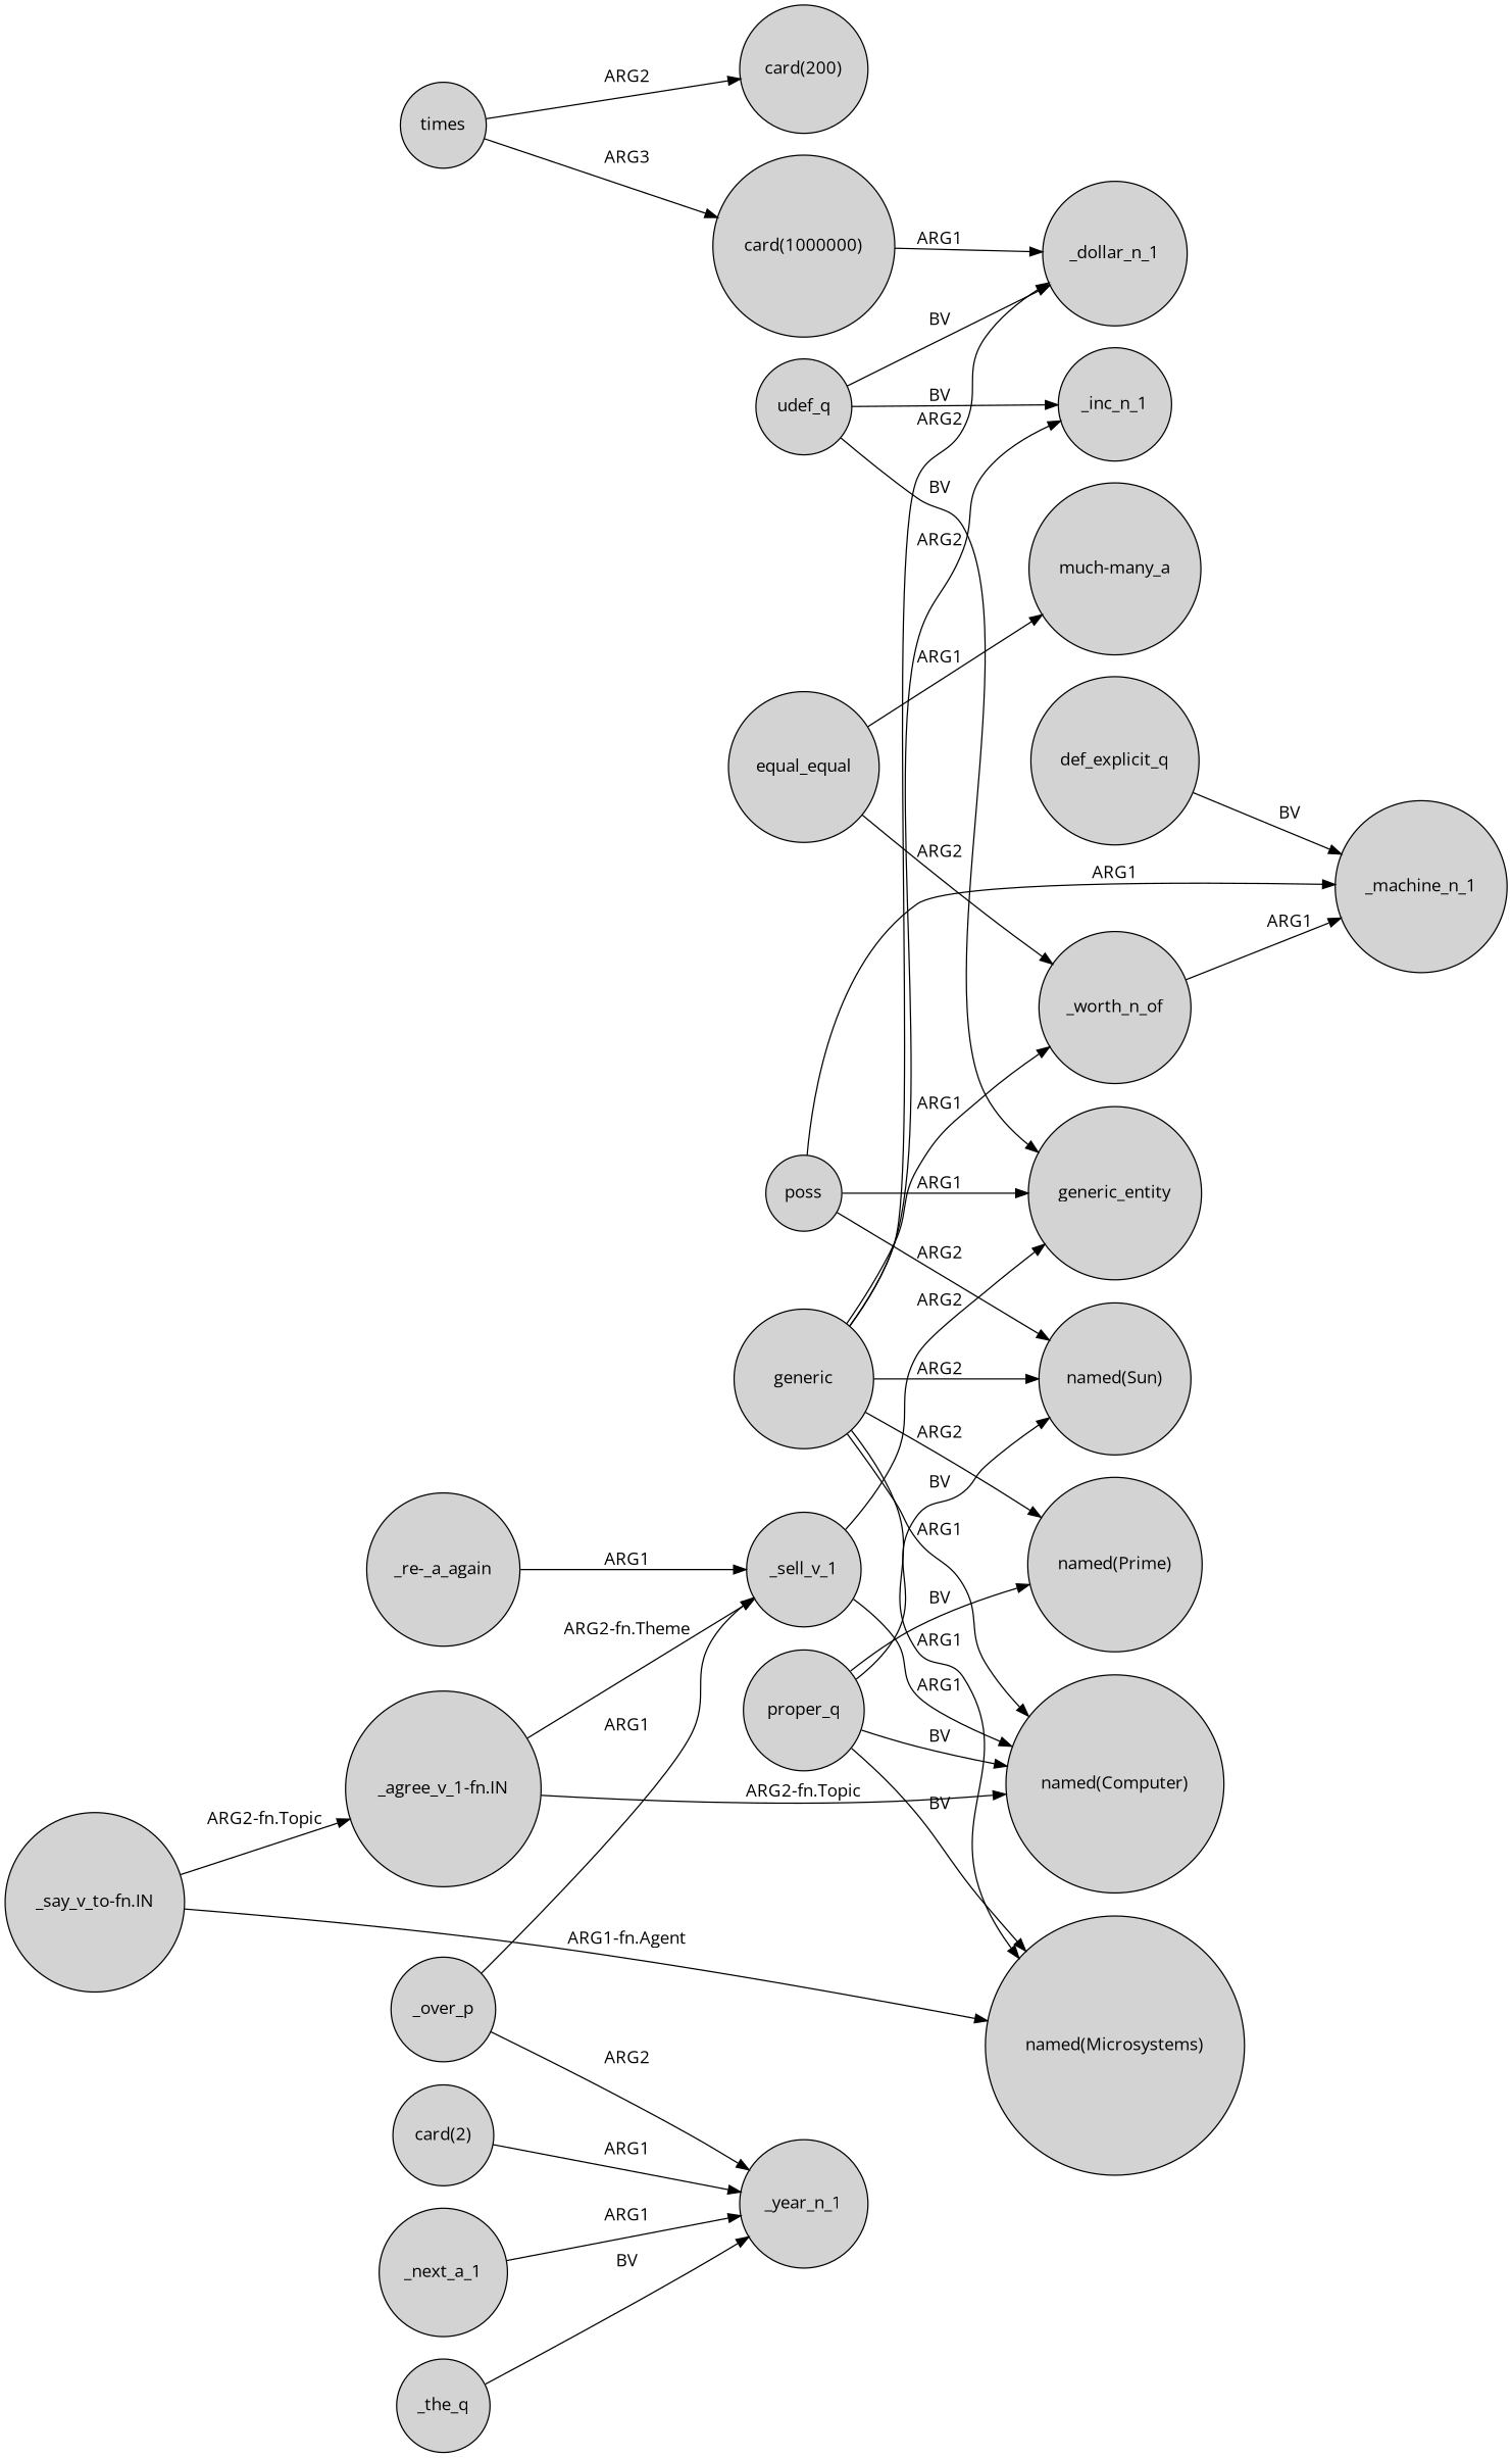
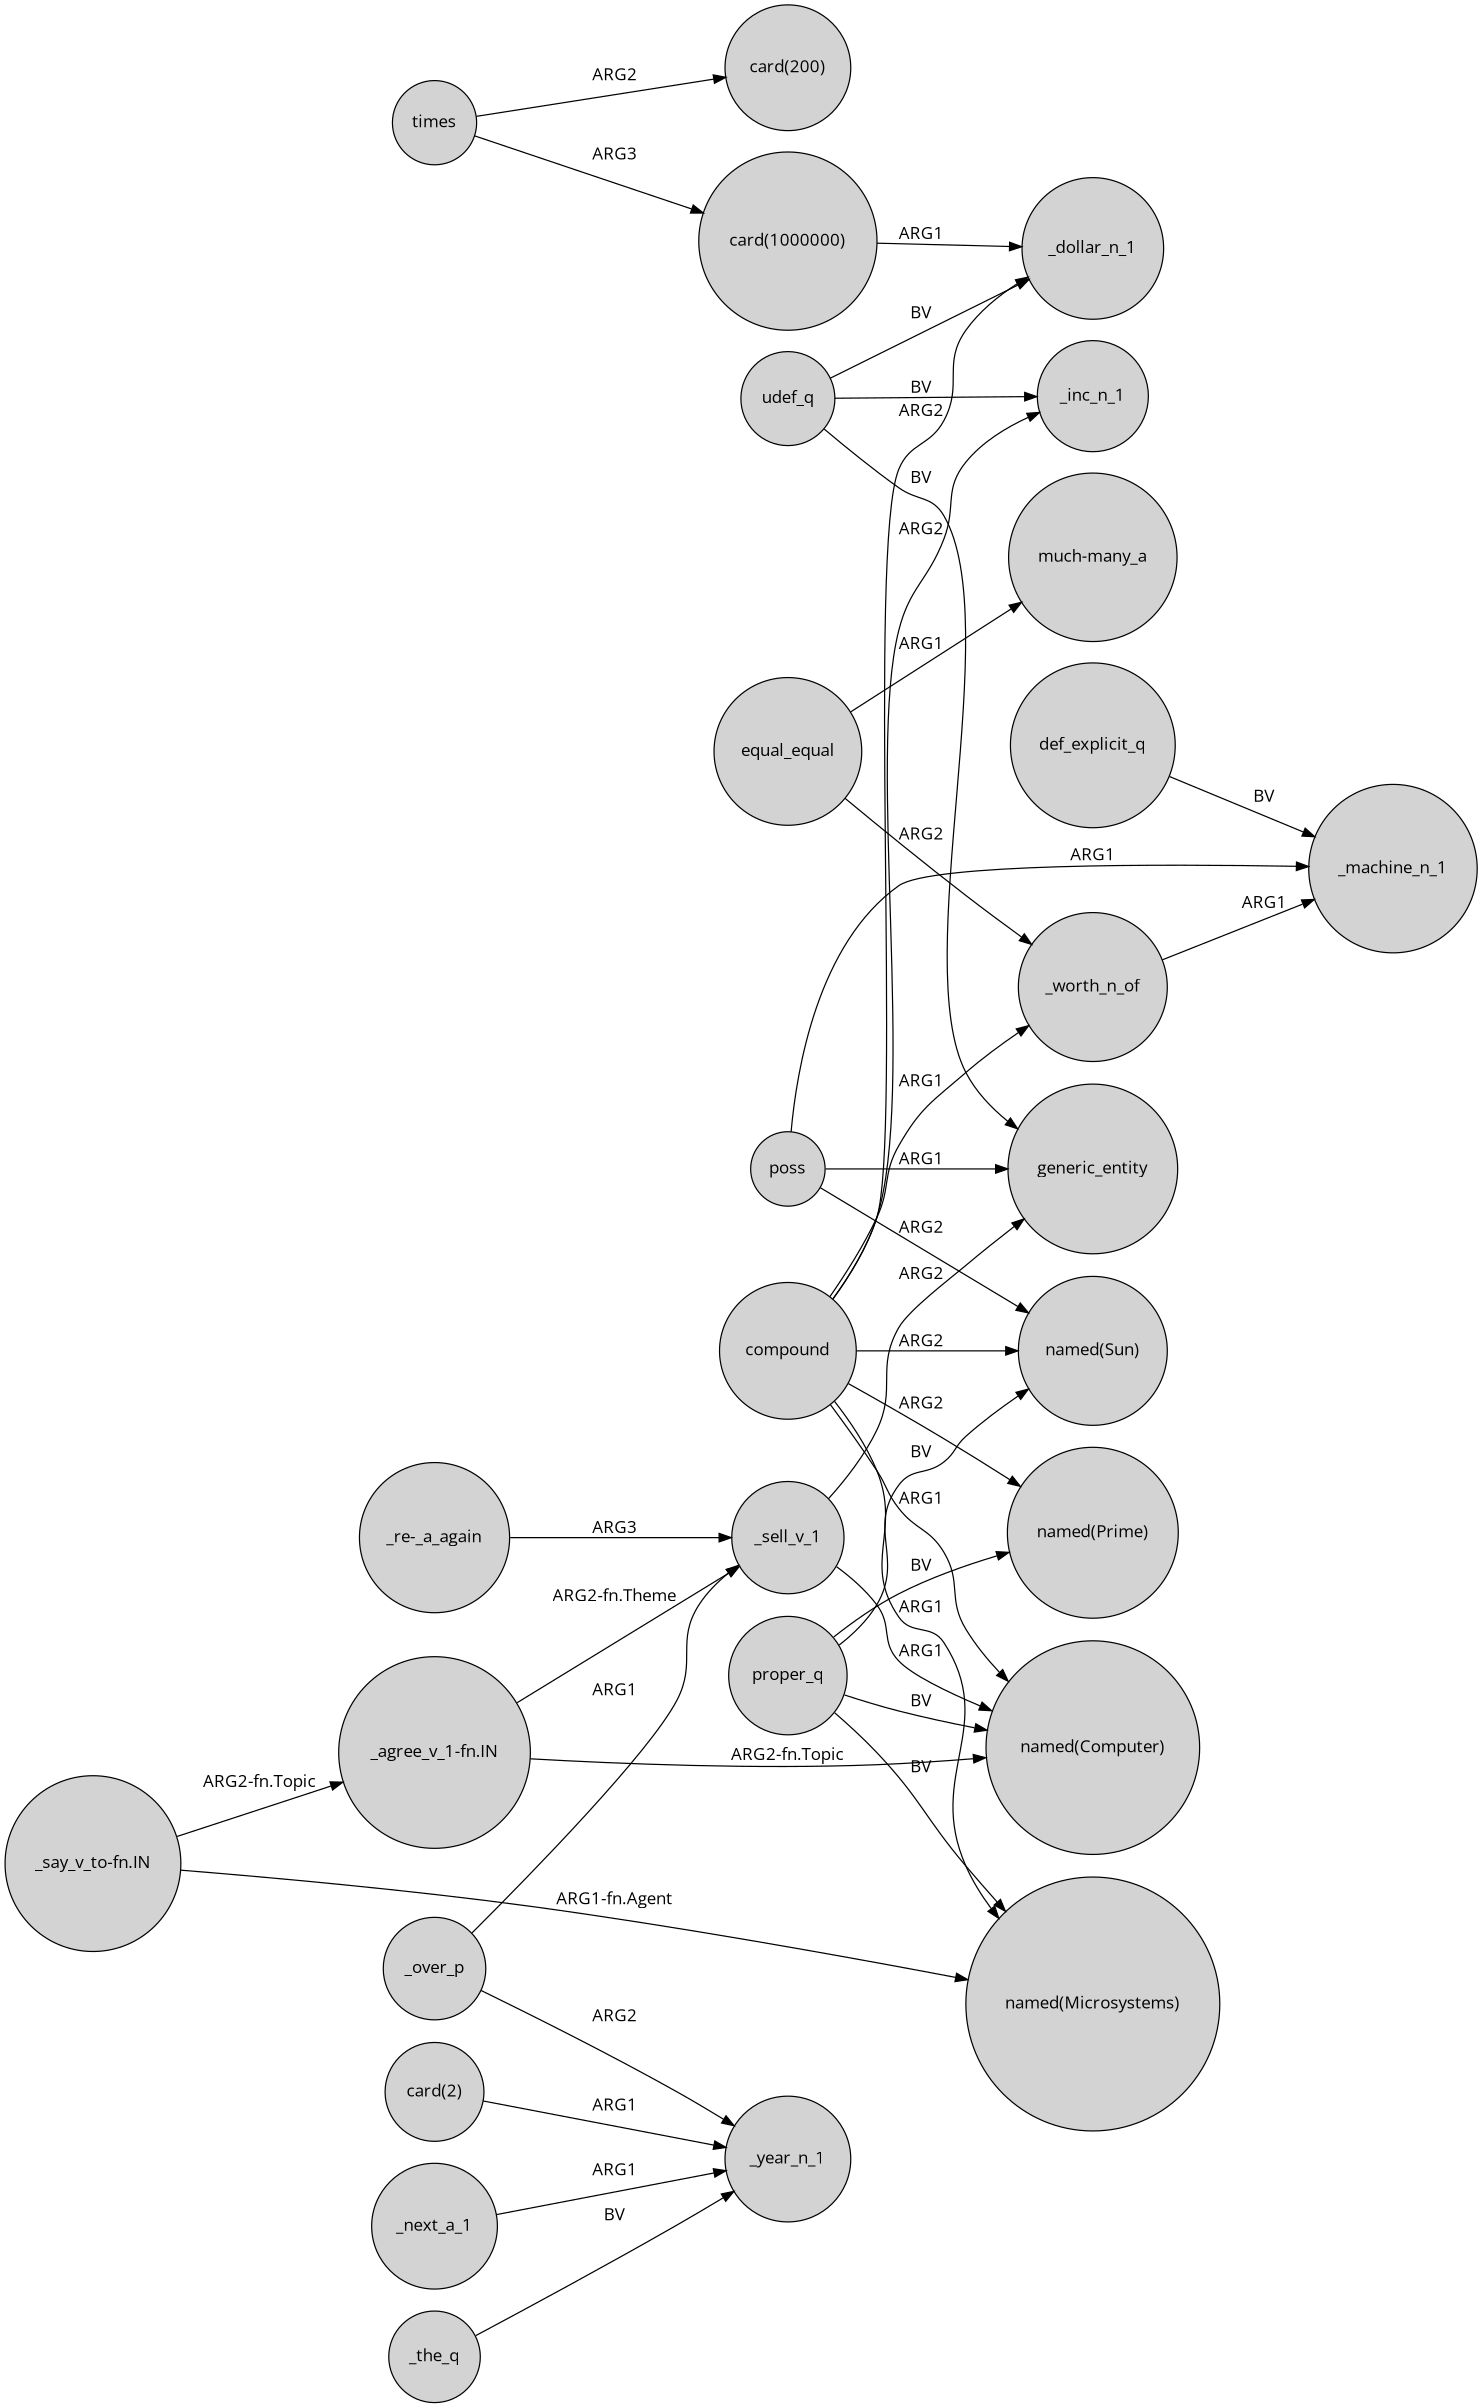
  digraph {
    fontname="Open Sans"
    rankdir=LR
    node [fontname="Open Sans" shape=circle style=filled]
    edge [fontname="Open Sans"]
    "card(1000000)"
    _dollar_n_1
    udef_q
    _inc_n_1
    generic_entity
    _worth_n_of
    _machine_n_1
    "_say_v_to-fn.IN"
    "named(Microsystems)"
    "_agree_v_1-fn.IN"
    "named(Computer)"
    _sell_v_1
    def_explicit_q
    proper_q
    "named(Sun)"
    "named(Prime)"
    n17 [label=equal_equal]
    "much-many_a"
-   compound [label=generic]
+   compound
    times
    "card(200)"
    "card(2)"
    _year_n_1
    poss
    _next_a_1
    _the_q
    _over_p
    "_re-_a_again"
    "card(1000000)" -> _dollar_n_1 [label=ARG1]
    udef_q -> _dollar_n_1 [label=BV]
    udef_q -> _inc_n_1 [label=BV]
    udef_q -> generic_entity [label=BV]
    _worth_n_of -> _machine_n_1 [label=ARG1]
    "_say_v_to-fn.IN" -> "named(Microsystems)" [label="ARG1-fn.Agent"]
    "_say_v_to-fn.IN" -> "_agree_v_1-fn.IN" [label="ARG2-fn.Topic"]
    "_agree_v_1-fn.IN" -> "named(Computer)" [label="ARG2-fn.Topic"]
    "_agree_v_1-fn.IN" -> _sell_v_1 [label="ARG2-fn.Theme"]
    _sell_v_1 -> generic_entity [label=ARG2]
    _sell_v_1 -> "named(Computer)" [label=ARG1]
    def_explicit_q -> _machine_n_1 [label=BV]
    proper_q -> "named(Microsystems)" [label=BV]
    proper_q -> "named(Computer)" [label=BV]
    proper_q -> "named(Sun)" [label=BV]
    proper_q -> "named(Prime)" [label=BV]
    n17 -> _worth_n_of [label=ARG2]
    n17 -> "much-many_a" [label=ARG1]
    compound -> _dollar_n_1 [label=ARG2]
    compound -> _inc_n_1 [label=ARG2]
    compound -> _worth_n_of [label=ARG1]
    compound -> "named(Microsystems)" [label=ARG1]
    compound -> "named(Computer)" [label=ARG1]
    compound -> "named(Sun)" [label=ARG2]
    compound -> "named(Prime)" [label=ARG2]
    times -> "card(1000000)" [label=ARG3]
    times -> "card(200)" [label=ARG2]
    "card(2)" -> _year_n_1 [label=ARG1]
    poss -> generic_entity [label=ARG1]
    poss -> _machine_n_1 [label=ARG1]
    poss -> "named(Sun)" [label=ARG2]
    _next_a_1 -> _year_n_1 [label=ARG1]
    _the_q -> _year_n_1 [label=BV]
    _over_p -> _sell_v_1 [label=ARG1]
    _over_p -> _year_n_1 [label=ARG2]
-   "_re-_a_again" -> _sell_v_1 [label=ARG1]
+   "_re-_a_again" -> _sell_v_1 [label=ARG3]
  }
